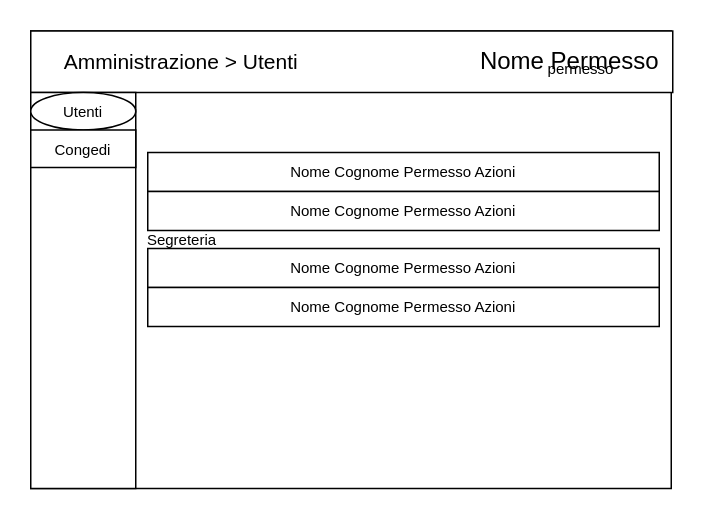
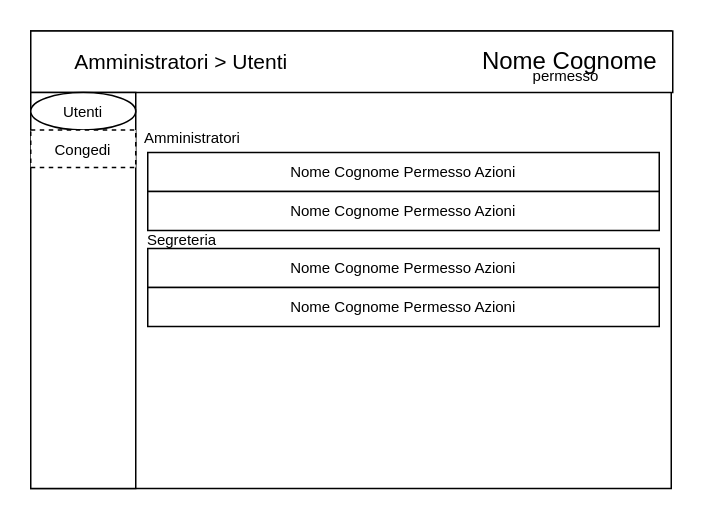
  <mxCell id="0" />
  <mxCell id="1" parent="0" />
  <mxCell id="2" value="" style="rounded=0;whiteSpace=wrap;html=1;" vertex="1" parent="1"><mxGeometry x="20" y="20" width="427" height="305" as="geometry" /></mxCell>
  <mxCell id="3" value="" style="rounded=0;whiteSpace=wrap;html=1;fontSize=10;" vertex="1" parent="1"><mxGeometry x="20" y="20" width="428" height="41" as="geometry" /></mxCell>
- <mxCell id="4" value="Nome Permesso" style="text;html=1;strokeColor=none;fillColor=none;align=center;verticalAlign=middle;whiteSpace=wrap;rounded=0;fontSize=16;" vertex="1" parent="1"><mxGeometry x="305" y="20" width="149" height="40" as="geometry" /></mxCell>
- <mxCell id="5" value="permesso" style="text;html=1;strokeColor=none;fillColor=none;align=center;verticalAlign=middle;whiteSpace=wrap;rounded=0;fontSize=10;" vertex="1" parent="1"><mxGeometry x="367" y="35" width="40" height="20" as="geometry" /></mxCell>
+ <mxCell id="4" value="Nome Cognome" style="text;html=1;strokeColor=none;fillColor=none;align=center;verticalAlign=middle;whiteSpace=wrap;rounded=0;fontSize=16;" vertex="1" parent="1"><mxGeometry x="305" y="20" width="149" height="40" as="geometry" /></mxCell>
+ <mxCell id="5" value="permesso" style="text;html=1;strokeColor=none;fillColor=none;align=center;verticalAlign=middle;whiteSpace=wrap;rounded=0;fontSize=10;" vertex="1" parent="1"><mxGeometry x="357" y="40" width="40" height="20" as="geometry" /></mxCell>
  <mxCell id="6" value="" style="rounded=0;whiteSpace=wrap;html=1;fontSize=10;" vertex="1" parent="1"><mxGeometry x="20" y="61" width="70" height="264" as="geometry" /></mxCell>
- <mxCell id="7" value="&lt;font style=&quot;font-size: 14px&quot;&gt;Amministrazione &amp;gt; Utenti&lt;/font&gt;" style="text;html=1;strokeColor=none;fillColor=none;align=center;verticalAlign=middle;whiteSpace=wrap;rounded=0;fontSize=10;" vertex="1" parent="1"><mxGeometry x="23" y="30.5" width="195" height="20" as="geometry" /></mxCell>
+ <mxCell id="7" value="&lt;font style=&quot;font-size: 14px&quot;&gt;Amministratori &amp;gt; Utenti&lt;/font&gt;" style="text;html=1;strokeColor=none;fillColor=none;align=center;verticalAlign=middle;whiteSpace=wrap;rounded=0;fontSize=10;" vertex="1" parent="1"><mxGeometry x="23" y="30.5" width="195" height="20" as="geometry" /></mxCell>
  <mxCell id="8" value="Utenti" style="ellipse;whiteSpace=wrap;html=1;fontSize=10;" vertex="1" parent="1"><mxGeometry x="20" y="61" width="70" height="25" as="geometry" /></mxCell>
- <mxCell id="9" value="Congedi" style="rounded=0;whiteSpace=wrap;html=1;fontSize=10;" vertex="1" parent="1"><mxGeometry x="20" y="86" width="70" height="25" as="geometry" /></mxCell>
+ <mxCell id="9" value="Congedi" style="rounded=0;whiteSpace=wrap;html=1;fontSize=10;dashed=1;" vertex="1" parent="1"><mxGeometry x="20" y="86" width="70" height="25" as="geometry" /></mxCell>
  <mxCell id="10" value="Nome Cognome Permesso Azioni" style="rounded=0;whiteSpace=wrap;html=1;fontSize=10;" vertex="1" parent="1"><mxGeometry x="98" y="101" width="341" height="26" as="geometry" /></mxCell>
  <mxCell id="11" value="Nome Cognome Permesso Azioni" style="rounded=0;whiteSpace=wrap;html=1;fontSize=10;" vertex="1" parent="1"><mxGeometry x="98" y="127" width="341" height="26" as="geometry" /></mxCell>
  <mxCell id="12" value="Nome Cognome Permesso Azioni" style="rounded=0;whiteSpace=wrap;html=1;fontSize=10;" vertex="1" parent="1"><mxGeometry x="98" y="165" width="341" height="26" as="geometry" /></mxCell>
  <mxCell id="13" value="Nome Cognome Permesso Azioni" style="rounded=0;whiteSpace=wrap;html=1;fontSize=10;" vertex="1" parent="1"><mxGeometry x="98" y="191" width="341" height="26" as="geometry" /></mxCell>
+ <mxCell id="14" value="Amministratori" style="text;html=1;strokeColor=none;fillColor=none;align=center;verticalAlign=middle;whiteSpace=wrap;rounded=0;fontSize=10;" vertex="1" parent="1"><mxGeometry x="108" y="81" width="40" height="20" as="geometry" /></mxCell>
  <mxCell id="15" value="Segreteria" style="text;html=1;strokeColor=none;fillColor=none;align=center;verticalAlign=middle;whiteSpace=wrap;rounded=0;fontSize=10;" vertex="1" parent="1"><mxGeometry x="100.5" y="149" width="40" height="20" as="geometry" /></mxCell>
